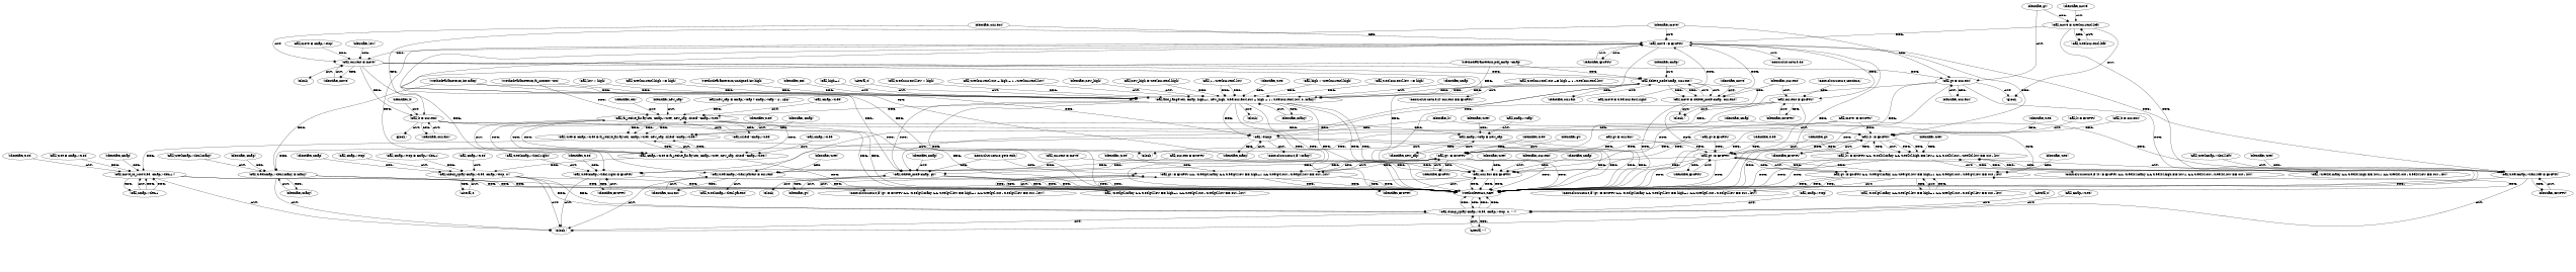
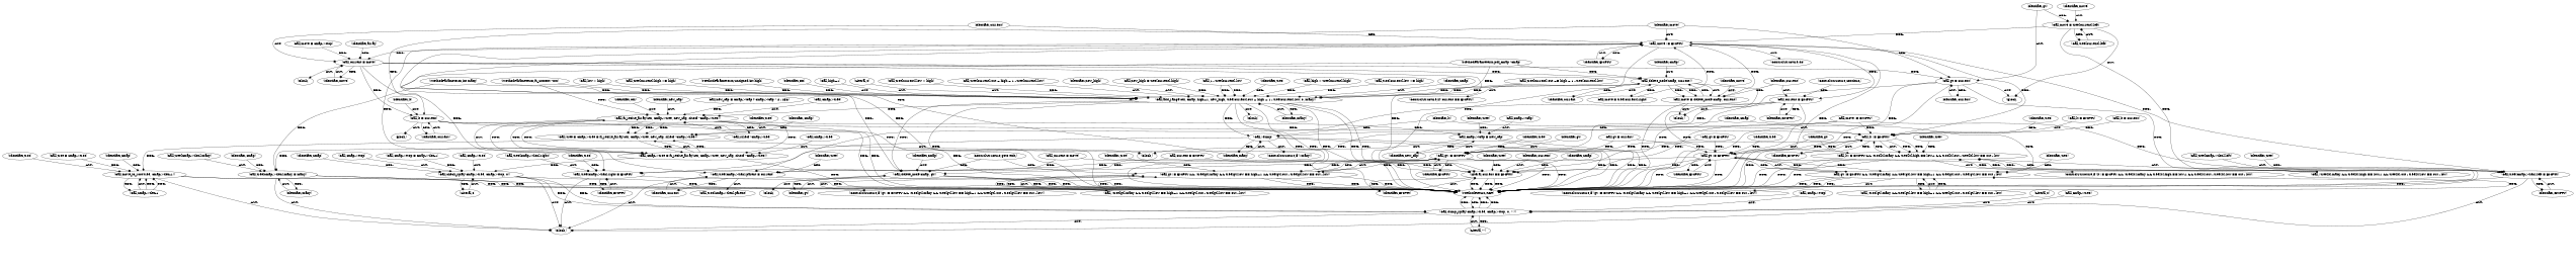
  digraph {
    edge [arrowhead=diamond]
    n1 [label="(Call,move = tree[current].left)"]
    n2 [label="(Call,move != EMPTY)"]
    n3 [label="(Block,)"]
    n4 [label="(MethodReturn,RET)"]
    n5 [label="(Call,tree[current].left)"]
    n6 [label="(Call,current = move)"]
    n7 [label="(Call,tree[cmap->tlen].left = EMPTY)"]
    n8 [label="(Call,tree[cmap->tlen].right = EMPTY)"]
-   n9 [label="(Call,current == EMPTY)"]
+   n9 [label="(Literal,current == EMPTY)"]
    n10 [label="(Call,lt != EMPTY)"]
    n11 [label="(Call,current = EMPTY)"]
    n12 [label="(Identifier,EMPTY)"]
    n13 [label="(ControlStructure,do)"]
    n14 [label="(Call,dump_splay(cmap->tree, cmap->ttop, 0, \"\"))"]
    n15 [label="(Call,delete_node(cmap, current))"]
    n16 [label="(Call,gt = current)"]
    n17 [label="(Call,lt = current)"]
    n18 [label="(Call,tree[cmap->tlen].parent = current)"]
    n19 [label="(Identifier,move)"]
    n20 [label="(Block,)"]
    n21 [label="(Block,)"]
    n22 [label="(Identifier,EMPTY)"]
    n23 [label="(Identifier,EMPTY)"]
    n24 [label="(Identifier,EMPTY)"]
    n25 [label="(Call,gt != EMPTY)"]
    n26 [label="(Call,gt != EMPTY)"]
    n27 [label="(Call,lt != EMPTY && !tree[lt].many && tree[lt].high == low-1 && tree[lt].out - tree[lt].low == out - low)"]
    n28 [label="(Identifier,EMPTY)"]
    n29 [label="(Block,)"]
    n30 [label="(Identifier,EMPTY)"]
    n31 [label="(Call,move = delete_node(cmap, current))"]
    n32 [label="(Call,add_range(ctx, cmap, high+1, new_high, tree[current].out + high + 1 - tree[current].low, 0, many))"]
    n33 [label="(Call,delete_node(cmap, gt))"]
    n34 [label="(Identifier,current)"]
    n35 [label="(Identifier,current)"]
    n36 [label="(Block,)"]
    n37 [label="(Identifier,current)"]
    n38 [label="(Identifier,current)"]
    n39 [label="(Call,tree[cmap->tlen].parent)"]
    n40 [label="(Call,!dump)"]
    n41 [label="(Call,fz_resize_array(ctx, cmap->tree, new_cap, sizeof *cmap->tree))"]
    n42 [label="(Block,)"]
    n43 [label="(Identifier,many)"]
    n44 [label="(Block,)"]
    n45 [label="(Identifier,gt)"]
    n46 [label="(Call,tree[cmap->tlen].many = many)"]
    n47 [label="(Identifier,many)"]
    n48 [label="(ControlStructure,if (!many))"]
    n49 [label="(Call,tree = cmap->tree = fz_resize_array(ctx, cmap->tree, new_cap, sizeof *cmap->tree))"]
    n50 [label="(Call,cmap->tree = fz_resize_array(ctx, cmap->tree, new_cap, sizeof *cmap->tree))"]
    n51 [label="(Call,cmap->tcap = new_cap)"]
    n52 [label="(Call,sizeof *cmap->tree)"]
    n53 [label="(Identifier,many)"]
    n54 [label="(Call,move_to_root(tree, cmap->tlen-1))"]
    n55 [label="(Block,)"]
    n56 [label="(Call,check_splay(cmap->tree, cmap->ttop, 0))"]
    n57 [label="(Identifier,new_cap)"]
    n58 [label="(Call,cmap->tlen-1)"]
    n59 [label="(Literal,0)"]
    n60 [label="(Literal,\"\")"]
    n61 [label="(Call,gt != EMPTY && !tree[gt].many && tree[gt].low == high+1 && tree[gt].out - tree[gt].low == out - low)"]
    n62 [label="(Identifier,EMPTY)"]
    n63 [label="(Call,gt != EMPTY && !tree[gt].many && tree[gt].low == high+1 && tree[gt].out - tree[gt].low == out - low)"]
    n64 [label="(Identifier,EMPTY)"]
    n65 [label="(Call,!tree[gt].many && tree[gt].low == high+1 && tree[gt].out - tree[gt].low == out - low)"]
    n66 [label="(ControlStructure,if (gt != EMPTY && !tree[gt].many && tree[gt].low == high+1 && tree[gt].out - tree[gt].low == out - low))"]
    n67 [label="(ControlStructure,if (gt != EMPTY && !tree[gt].many && tree[gt].low == high+1 && tree[gt].out - tree[gt].low == out - low))"]
    n68 [label="(Call,!tree[gt].many && tree[gt].low == high+1 && tree[gt].out - tree[gt].low == out - low)"]
    n69 [label="(ControlStructure,if (current == EMPTY))"]
    n70 [label="(Call,!tree[lt].many && tree[lt].high == low-1 && tree[lt].out - tree[lt].low == out - low)"]
    n71 [label="(ControlStructure,if (lt != EMPTY && !tree[lt].many && tree[lt].high == low-1 && tree[lt].out - tree[lt].low == out - low))"]
    n72 [label="(Identifier,new_high)"]
    n73 [label="(Call,move = cmap->ttop)"]
    n74 [label="(Identifier,tree)"]
    n75 [label="(Call,cmap->ttop)"]
    n76 [label="(Call,tree[cmap->tlen].many)"]
    n77 [label="(Call,tree[current].out += high + 1 - tree[current].low)"]
    n78 [label="(Call,new_high = tree[current].high)"]
    n79 [label="(Call,1 - tree[current].low)"]
    n80 [label="(Identifier,tree)"]
    n81 [label="(Identifier,tree)"]
    n82 [label="(Identifier,new_cap)"]
    n83 [label="(Call,tree = cmap->tree)"]
    n84 [label="(MethodParameterIn,fz_context *ctx)"]
    n85 [label="(Call,tree[cmap->tlen].right)"]
    n86 [label="(Identifier,tree)"]
    n87 [label="(Call,cmap->tree)"]
    n88 [label="(Call,new_cap = cmap->tcap ? cmap->tcap * 2 : 256)"]
    n89 [label="(Identifier,tree)"]
    n90 [label="(Identifier,cmap)"]
    n91 [label="(ControlStructure,goto exit;)"]
    n92 [label="(Call,high < tree[current].high)"]
    n93 [label="(Call,tree[current].low <= high)"]
    n94 [label="(Identifier,current)"]
    n95 [label="(Identifier,cmap)"]
    n96 [label="(Identifier,cmap)"]
    n97 [label="(Identifier,current)"]
    n98 [label="(Identifier,tree)"]
    n99 [label="(Identifier,move)"]
    n100 [label="(Identifier,cmap)"]
    n101 [label="(Identifier,cmap)"]
    n102 [label="(Identifier,tree)"]
    n103 [label="(Call,cmap->tree)"]
    n104 [label="(Identifier,ctx)"]
    n105 [label="(Identifier,cmap)"]
    n106 [label="(Call,low > high)"]
    n107 [label="(MethodParameterIn,pdf_cmap *cmap)"]
    n108 [label="(Identifier,tree)"]
    n109 [label="(Identifier,gt)"]
    n110 [label="(Identifier,cmap)"]
    n111 [label="(Identifier,tree)"]
    n112 [label="(Identifier,tree)"]
    n113 [label="(Identifier,tree)"]
    n114 [label="(Identifier,move)"]
    n115 [label="(Identifier,lt)"]
    n116 [label="(Call,lt = EMPTY)"]
    n117 [label="(Call,cmap->tcap)"]
    n118 [label="(Call,move != EMPTY)"]
    n119 [label="(Identifier,gt)"]
    n120 [label="(Call,tree[cmap->tlen].left)"]
    n121 [label="(Call,current = move)"]
    n122 [label="(Call,tree[current].high <= high)"]
    n123 [label="(Call,gt = EMPTY)"]
    n124 [label="(Call,cmap->ttop)"]
    n125 [label="(Literal,0)"]
    n126 [label="(MethodParameterIn,int many)"]
    n127 [label="(Call,cmap->ttop = cmap->tlen-1)"]
    n128 [label="(Identifier,tree)"]
    n129 [label="(ControlStructure,continue;)"]
    n130 [label="(Call,cmap->tree)"]
    n131 [label="(MethodParameterIn,unsigned int high)"]
    n132 [label="(Call,move = tree[current].right)"]
    n133 [label="(Call,cmap->tree)"]
    n134 [label="(Call,current = EMPTY)"]
    n135 [label="(Identifier,ctx)"]
    n136 [label="(Call,high+1)"]
    n137 [label="(Literal,0)"]
    n138 [label="(Identifier,current)"]
    n139 [label="(Call,gt = current)"]
    n140 [label="(Identifier,tree)"]
    n141 [label="(Call,lt = current)"]
    n142 [label="(Identifier,gt)"]
    n143 [label="(Call,tree[current].low > high)"]
-   n144 [label="(Identifier,low)"]
+   n144 [label="(Identifier,array)"]
    n145 [label="(Identifier,cmap)"]
    n146 [label="(Identifier,move)"]
    n147 [label="(Identifier,tree)"]
    n148 [label="(Identifier,cmap)"]
    n149 [label="(Call,tree[current].out + high + 1 - tree[current].low)"]
    n150 [label="(Identifier,lt)"]
    n1 -> n2 [label="DDG: "]
    n1 -> n3 [arrowhead=box label="AST: "]
    n1 -> n4 [arrowhead=box label="DDG: "]
    n1 -> n5 [arrowhead=box label="CFG: "]
    n2 -> n4 [label="DDG: "]
    n2 -> n4 [arrowhead=box label="DDG: "]
    n2 -> n6 [label="DDG: "]
    n2 -> n7 [arrowhead=box label="DDG: "]
    n2 -> n8 [arrowhead=box label="DDG: "]
    n2 -> n9 [arrowhead=box label="DDG: "]
    n2 -> n10 [arrowhead=box label="DDG: "]
    n2 -> n11 [label="DDG: "]
    n2 -> n12 [arrowhead=box label="CFG: "]
    n2 -> n13 [label="AST: "]
    n4 -> n14 [label="CFG: "]
    n5 -> n1 [arrowhead=box label="AST: "]
    n6 -> n9 [arrowhead=box label="DDG: "]
    n6 -> n15 [arrowhead=box label="DDG: "]
    n6 -> n16 [label="DDG: "]
    n6 -> n17 [label="DDG: "]
    n6 -> n18 [label="DDG: "]
    n6 -> n19 [arrowhead=box label="CFG: "]
    n6 -> n20 [label="AST: "]
    n7 -> n4 [label="DDG: "]
    n7 -> n21 [label="AST: "]
    n7 -> n22 [arrowhead=box label="CFG: "]
    n8 -> n4 [label="DDG: "]
    n8 -> n21 [label="AST: "]
    n8 -> n23 [label="CFG: "]
    n9 -> n4 [label="DDG: "]
    n9 -> n4 [arrowhead=box label="DDG: "]
    n9 -> n4 [label="DDG: "]
    n9 -> n24 [arrowhead=box label="CFG: "]
    n10 -> n4 [arrowhead=box label="DDG: "]
    n10 -> n25 [label="DDG: "]
    n10 -> n26 [label="DDG: "]
    n10 -> n27 [arrowhead=box label="AST: "]
    n10 -> n27 [arrowhead=box label="DDG: "]
    n10 -> n27 [label="DDG: "]
    n10 -> n28 [arrowhead=box label="CFG: "]
    n11 -> n4 [arrowhead=box label="DDG: "]
    n11 -> n9 [arrowhead=box label="DDG: "]
    n11 -> n18 [arrowhead=box label="DDG: "]
    n11 -> n29 [arrowhead=box label="AST: "]
    n11 -> n30 [label="CFG: "]
    n12 -> n2 [label="AST: "]
    n14 -> n4 [label="DDG: "]
    n14 -> n4 [label="DDG: "]
    n14 -> n4 [label="DDG: "]
    n14 -> n21 [label="AST: "]
    n14 -> n60 [label="CFG: "]
    n15 -> n4 [label="DDG: "]
    n15 -> n31 [label="AST: "]
    n15 -> n31 [arrowhead=box label="DDG: "]
    n15 -> n31 [label="DDG: "]
    n15 -> n32 [arrowhead=box label="DDG: "]
-   n15 -> n33 [arrowhead=box label="DDG: "]
+   n15 -> n132 [arrowhead=box label="DDG: "]
    n15 -> n34 [arrowhead=box label="CFG: "]
    n16 -> n3 [label="AST: "]
    n16 -> n4 [arrowhead=box label="DDG: "]
    n16 -> n4 [arrowhead=box label="DDG: "]
    n16 -> n25 [label="DDG: "]
    n16 -> n26 [arrowhead=box label="DDG: "]
    n16 -> n35 [arrowhead=box label="CFG: "]
    n17 -> n4 [label="DDG: "]
    n17 -> n4 [label="DDG: "]
    n17 -> n10 [label="DDG: "]
    n17 -> n36 [arrowhead=box label="AST: "]
    n17 -> n37 [arrowhead=box label="CFG: "]
    n18 -> n4 [arrowhead=box label="DDG: "]
    n18 -> n21 [label="AST: "]
    n18 -> n38 [arrowhead=box label="CFG: "]
    n18 -> n39 [label="AST: "]
    n19 -> n6 [arrowhead=box label="AST: "]
    n22 -> n7 [arrowhead=box label="AST: "]
    n23 -> n8 [arrowhead=box label="AST: "]
    n24 -> n9 [arrowhead=box label="AST: "]
    n25 -> n4 [label="DDG: "]
    n25 -> n4 [label="DDG: "]
    n25 -> n33 [arrowhead=box label="DDG: "]
    n25 -> n61 [arrowhead=box label="AST: "]
    n25 -> n61 [label="DDG: "]
    n25 -> n61 [arrowhead=box label="DDG: "]
    n25 -> n62 [arrowhead=box label="CFG: "]
    n26 -> n4 [label="DDG: "]
    n26 -> n4 [arrowhead=box label="DDG: "]
    n26 -> n7 [label="DDG: "]
    n26 -> n8 [label="DDG: "]
    n26 -> n9 [label="DDG: "]
    n26 -> n63 [arrowhead=box label="AST: "]
    n26 -> n63 [label="DDG: "]
    n26 -> n63 [label="DDG: "]
    n26 -> n64 [arrowhead=box label="CFG: "]
    n27 -> n4 [label="DDG: "]
    n27 -> n4 [label="DDG: "]
    n27 -> n4 [arrowhead=box label="DDG: "]
    n27 -> n10 [label="CFG: "]
    n27 -> n70 [arrowhead=box label="CFG: "]
    n27 -> n71 [label="AST: "]
    n28 -> n10 [arrowhead=box label="AST: "]
    n30 -> n11 [label="AST: "]
    n31 -> n2 [label="DDG: "]
    n31 -> n4 [arrowhead=box label="DDG: "]
-   n31 -> n15 [label="AST: "]
+   n31 -> n15 [label="CFG: "]
    n31 -> n29 [label="AST: "]
    n32 -> n4 [label="DDG: "]
    n32 -> n4 [arrowhead=box label="DDG: "]
    n32 -> n4 [label="DDG: "]
    n32 -> n4 [arrowhead=box label="DDG: "]
    n32 -> n4 [arrowhead=box label="DDG: "]
    n32 -> n4 [arrowhead=box label="DDG: "]
    n32 -> n15 [label="DDG: "]
    n32 -> n33 [arrowhead=box label="DDG: "]
    n32 -> n40 [label="DDG: "]
    n32 -> n41 [label="DDG: "]
    n32 -> n42 [label="AST: "]
    n32 -> n43 [label="CFG: "]
    n33 -> n4 [arrowhead=box label="DDG: "]
    n33 -> n4 [label="DDG: "]
    n33 -> n4 [arrowhead=box label="DDG: "]
    n33 -> n44 [arrowhead=box label="AST: "]
    n33 -> n45 [label="CFG: "]
    n34 -> n15 [label="AST: "]
    n35 -> n16 [arrowhead=box label="AST: "]
    n37 -> n17 [label="AST: "]
    n38 -> n18 [arrowhead=box label="AST: "]
    n40 -> n4 [arrowhead=box label="DDG: "]
    n40 -> n4 [label="DDG: "]
    n40 -> n46 [label="DDG: "]
    n40 -> n47 [arrowhead=box label="CFG: "]
    n40 -> n48 [arrowhead=box label="AST: "]
    n41 -> n4 [arrowhead=box label="DDG: "]
    n41 -> n49 [label="DDG: "]
    n41 -> n49 [arrowhead=box label="DDG: "]
    n41 -> n49 [label="DDG: "]
    n41 -> n50 [arrowhead=box label="AST: "]
    n41 -> n50 [arrowhead=box label="DDG: "]
    n41 -> n50 [label="DDG: "]
    n41 -> n50 [label="DDG: "]
    n41 -> n51 [arrowhead=box label="DDG: "]
    n41 -> n52 [label="CFG: "]
    n43 -> n32 [arrowhead=box label="AST: "]
    n45 -> n33 [label="AST: "]
    n46 -> n4 [label="DDG: "]
    n46 -> n4 [label="DDG: "]
    n46 -> n21 [arrowhead=box label="AST: "]
    n46 -> n53 [label="CFG: "]
    n47 -> n2 [arrowhead=box label="CFG: "]
    n47 -> n40 [arrowhead=box label="AST: "]
    n49 -> n50 [label="CFG: "]
    n49 -> n54 [label="DDG: "]
    n49 -> n55 [arrowhead=box label="AST: "]
    n50 -> n4 [arrowhead=box label="DDG: "]
    n50 -> n41 [label="CFG: "]
    n50 -> n49 [label="AST: "]
    n50 -> n49 [label="DDG: "]
    n50 -> n56 [label="DDG: "]
    n51 -> n4 [arrowhead=box label="DDG: "]
    n51 -> n4 [label="DDG: "]
    n51 -> n55 [arrowhead=box label="AST: "]
    n51 -> n57 [arrowhead=box label="CFG: "]
    n52 -> n41 [arrowhead=box label="AST: "]
    n53 -> n46 [label="AST: "]
    n54 -> n4 [label="DDG: "]
    n54 -> n4 [label="DDG: "]
    n54 -> n21 [label="AST: "]
    n54 -> n58 [label="CFG: "]
    n56 -> n4 [label="DDG: "]
    n56 -> n14 [arrowhead=box label="DDG: "]
    n56 -> n14 [label="DDG: "]
    n56 -> n21 [label="AST: "]
    n56 -> n59 [arrowhead=box label="CFG: "]
    n57 -> n51 [label="AST: "]
    n58 -> n54 [label="AST: "]
    n58 -> n54 [label="DDG: "]
    n58 -> n54 [arrowhead=box label="DDG: "]
    n59 -> n56 [arrowhead=box label="AST: "]
    n60 -> n14 [arrowhead=box label="AST: "]
    n61 -> n4 [arrowhead=box label="DDG: "]
    n61 -> n4 [label="DDG: "]
    n61 -> n4 [arrowhead=box label="DDG: "]
    n61 -> n25 [arrowhead=box label="CFG: "]
    n61 -> n65 [label="CFG: "]
    n61 -> n66 [arrowhead=box label="AST: "]
    n62 -> n25 [arrowhead=box label="AST: "]
    n63 -> n4 [arrowhead=box label="DDG: "]
    n63 -> n4 [label="DDG: "]
    n63 -> n4 [arrowhead=box label="DDG: "]
    n63 -> n26 [label="CFG: "]
    n63 -> n67 [arrowhead=box label="AST: "]
    n63 -> n68 [label="CFG: "]
    n64 -> n26 [arrowhead=box label="AST: "]
    n65 -> n61 [arrowhead=box label="AST: "]
    n65 -> n61 [arrowhead=box label="DDG: "]
    n65 -> n61 [label="DDG: "]
    n68 -> n63 [label="AST: "]
    n68 -> n63 [label="DDG: "]
    n68 -> n63 [arrowhead=box label="DDG: "]
    n70 -> n27 [label="AST: "]
    n70 -> n27 [arrowhead=box label="DDG: "]
    n70 -> n27 [arrowhead=box label="DDG: "]
    n72 -> n32 [arrowhead=box label="AST: "]
    n73 -> n6 [label="DDG: "]
    n74 -> n25 [arrowhead=box label="CFG: "]
    n75 -> n14 [label="AST: "]
    n76 -> n46 [label="AST: "]
    n77 -> n32 [label="DDG: "]
    n77 -> n69 [label="AST: "]
    n78 -> n32 [label="DDG: "]
    n79 -> n32 [arrowhead=box label="DDG: "]
    n79 -> n32 [arrowhead=box label="DDG: "]
    n80 -> n8 [arrowhead=box label="CFG: "]
    n81 -> n32 [arrowhead=box label="CFG: "]
    n82 -> n41 [label="AST: "]
    n83 -> n54 [arrowhead=box label="DDG: "]
    n84 -> n32 [arrowhead=box label="DDG: "]
    n84 -> n41 [arrowhead=box label="DDG: "]
    n85 -> n8 [arrowhead=box label="AST: "]
    n86 -> n27 [arrowhead=box label="CFG: "]
    n87 -> n56 [label="AST: "]
    n88 -> n41 [label="DDG: "]
    n89 -> n18 [label="CFG: "]
    n90 -> n49 [label="CFG: "]
    n91 -> n33 [arrowhead=box label="CFG: "]
    n91 -> n61 [label="CFG: "]
    n92 -> n32 [label="DDG: "]
    n93 -> n32 [arrowhead=box label="DDG: "]
    n94 -> n2 [arrowhead=box label="CFG: "]
    n94 -> n6 [arrowhead=box label="AST: "]
    n95 -> n32 [label="AST: "]
    n96 -> n56 [arrowhead=box label="CFG: "]
    n97 -> n11 [label="AST: "]
    n97 -> n31 [arrowhead=box label="CFG: "]
    n98 -> n10 [label="CFG: "]
    n99 -> n2 [arrowhead=box label="AST: "]
    n99 -> n16 [label="CFG: "]
    n99 -> n17 [label="CFG: "]
    n100 -> n46 [arrowhead=box label="CFG: "]
    n101 -> n15 [label="AST: "]
    n102 -> n49 [arrowhead=box label="AST: "]
    n103 -> n41 [arrowhead=box label="AST: "]
    n104 -> n41 [label="AST: "]
    n105 -> n54 [label="CFG: "]
    n106 -> n32 [label="DDG: "]
    n107 -> n15 [arrowhead=box label="DDG: "]
    n107 -> n32 [label="DDG: "]
    n107 -> n33 [label="DDG: "]
    n108 -> n54 [label="AST: "]
    n109 -> n1 [arrowhead=box label="CFG: "]
    n109 -> n16 [label="AST: "]
    n110 -> n40 [label="CFG: "]
    n110 -> n63 [arrowhead=box label="CFG: "]
    n111 -> n9 [label="CFG: "]
    n112 -> n51 [label="CFG: "]
    n113 -> n61 [label="CFG: "]
    n114 -> n31 [label="AST: "]
    n115 -> n17 [label="AST: "]
    n116 -> n10 [arrowhead=box label="AST: "]
    n117 -> n51 [arrowhead=box label="AST: "]
    n118 -> n7 [arrowhead=box label="DDG: "]
    n118 -> n8 [arrowhead=box label="DDG: "]
    n118 -> n9 [label="DDG: "]
    n118 -> n10 [label="DDG: "]
    n119 -> n26 [label="AST: "]
    n119 -> n27 [label="CFG: "]
    n120 -> n7 [label="AST: "]
    n121 -> n9 [arrowhead=box label="DDG: "]
    n121 -> n18 [label="DDG: "]
    n122 -> n32 [label="DDG: "]
    n123 -> n25 [arrowhead=box label="DDG: "]
    n123 -> n26 [arrowhead=box label="DDG: "]
    n124 -> n56 [label="AST: "]
    n125 -> n14 [arrowhead=box label="AST: "]
    n126 -> n32 [arrowhead=box label="DDG: "]
-   n126 -> n40 [arrowhead=box label="DDG: "]
    n126 -> n46 [label="DDG: "]
    n127 -> n56 [arrowhead=box label="DDG: "]
    n128 -> n26 [label="CFG: "]
    n129 -> n11 [arrowhead=box label="CFG: "]
    n130 -> n14 [label="AST: "]
    n131 -> n32 [arrowhead=box label="DDG: "]
    n132 -> n2 [label="DDG: "]
    n133 -> n50 [arrowhead=box label="AST: "]
    n134 -> n9 [arrowhead=box label="DDG: "]
    n134 -> n18 [label="DDG: "]
    n135 -> n32 [arrowhead=box label="AST: "]
    n136 -> n32 [label="AST: "]
    n137 -> n32 [arrowhead=box label="AST: "]
    n138 -> n9 [arrowhead=box label="AST: "]
    n139 -> n25 [arrowhead=box label="DDG: "]
    n139 -> n26 [label="DDG: "]
    n140 -> n7 [arrowhead=box label="CFG: "]
    n141 -> n10 [label="DDG: "]
    n142 -> n25 [label="AST: "]
    n143 -> n32 [label="DDG: "]
    n144 -> n6 [arrowhead=box label="CFG: "]
    n145 -> n33 [arrowhead=box label="AST: "]
    n146 -> n1 [label="AST: "]
    n147 -> n63 [arrowhead=box label="CFG: "]
    n148 -> n9 [arrowhead=box label="CFG: "]
    n149 -> n32 [arrowhead=box label="AST: "]
    n150 -> n10 [label="AST: "]
    n150 -> n40 [label="CFG: "]
  }
